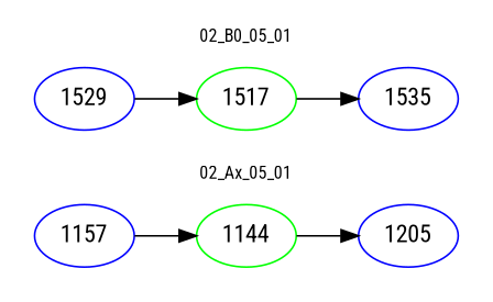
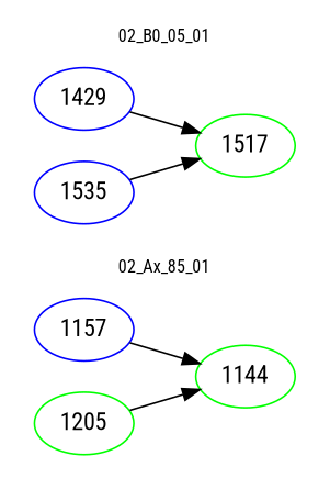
  digraph {
    fontname="Roboto Condensed"
    rankdir=LR
    node [color=blue fontname="Roboto Condensed"]
    edge [color=black fontname="Roboto Condensed"]
    n1 [label=1157]
    n2 [color=green label=1144]
-   n3 [label=1205]
-   n4 [label=1529]
+   n3 [color=green label=1205]
+   n4 [label=1429]
    n5 [color=green label=1517]
    n6 [label=1535]
    subgraph cluster_1 {
      color=white
      fontsize=10
-     label="02_Ax_05_01"
+     label="02_Ax_85_01"
      n1
      n2
      n3
    }
    subgraph cluster_2 {
      color=white
      fontsize=10
      label="02_B0_05_01"
      n4
      n5
      n6
    }
    n1 -> n2
-   n2 -> n3
+   n3 -> n2
    n4 -> n5
-   n5 -> n6
+   n6 -> n5
  }
